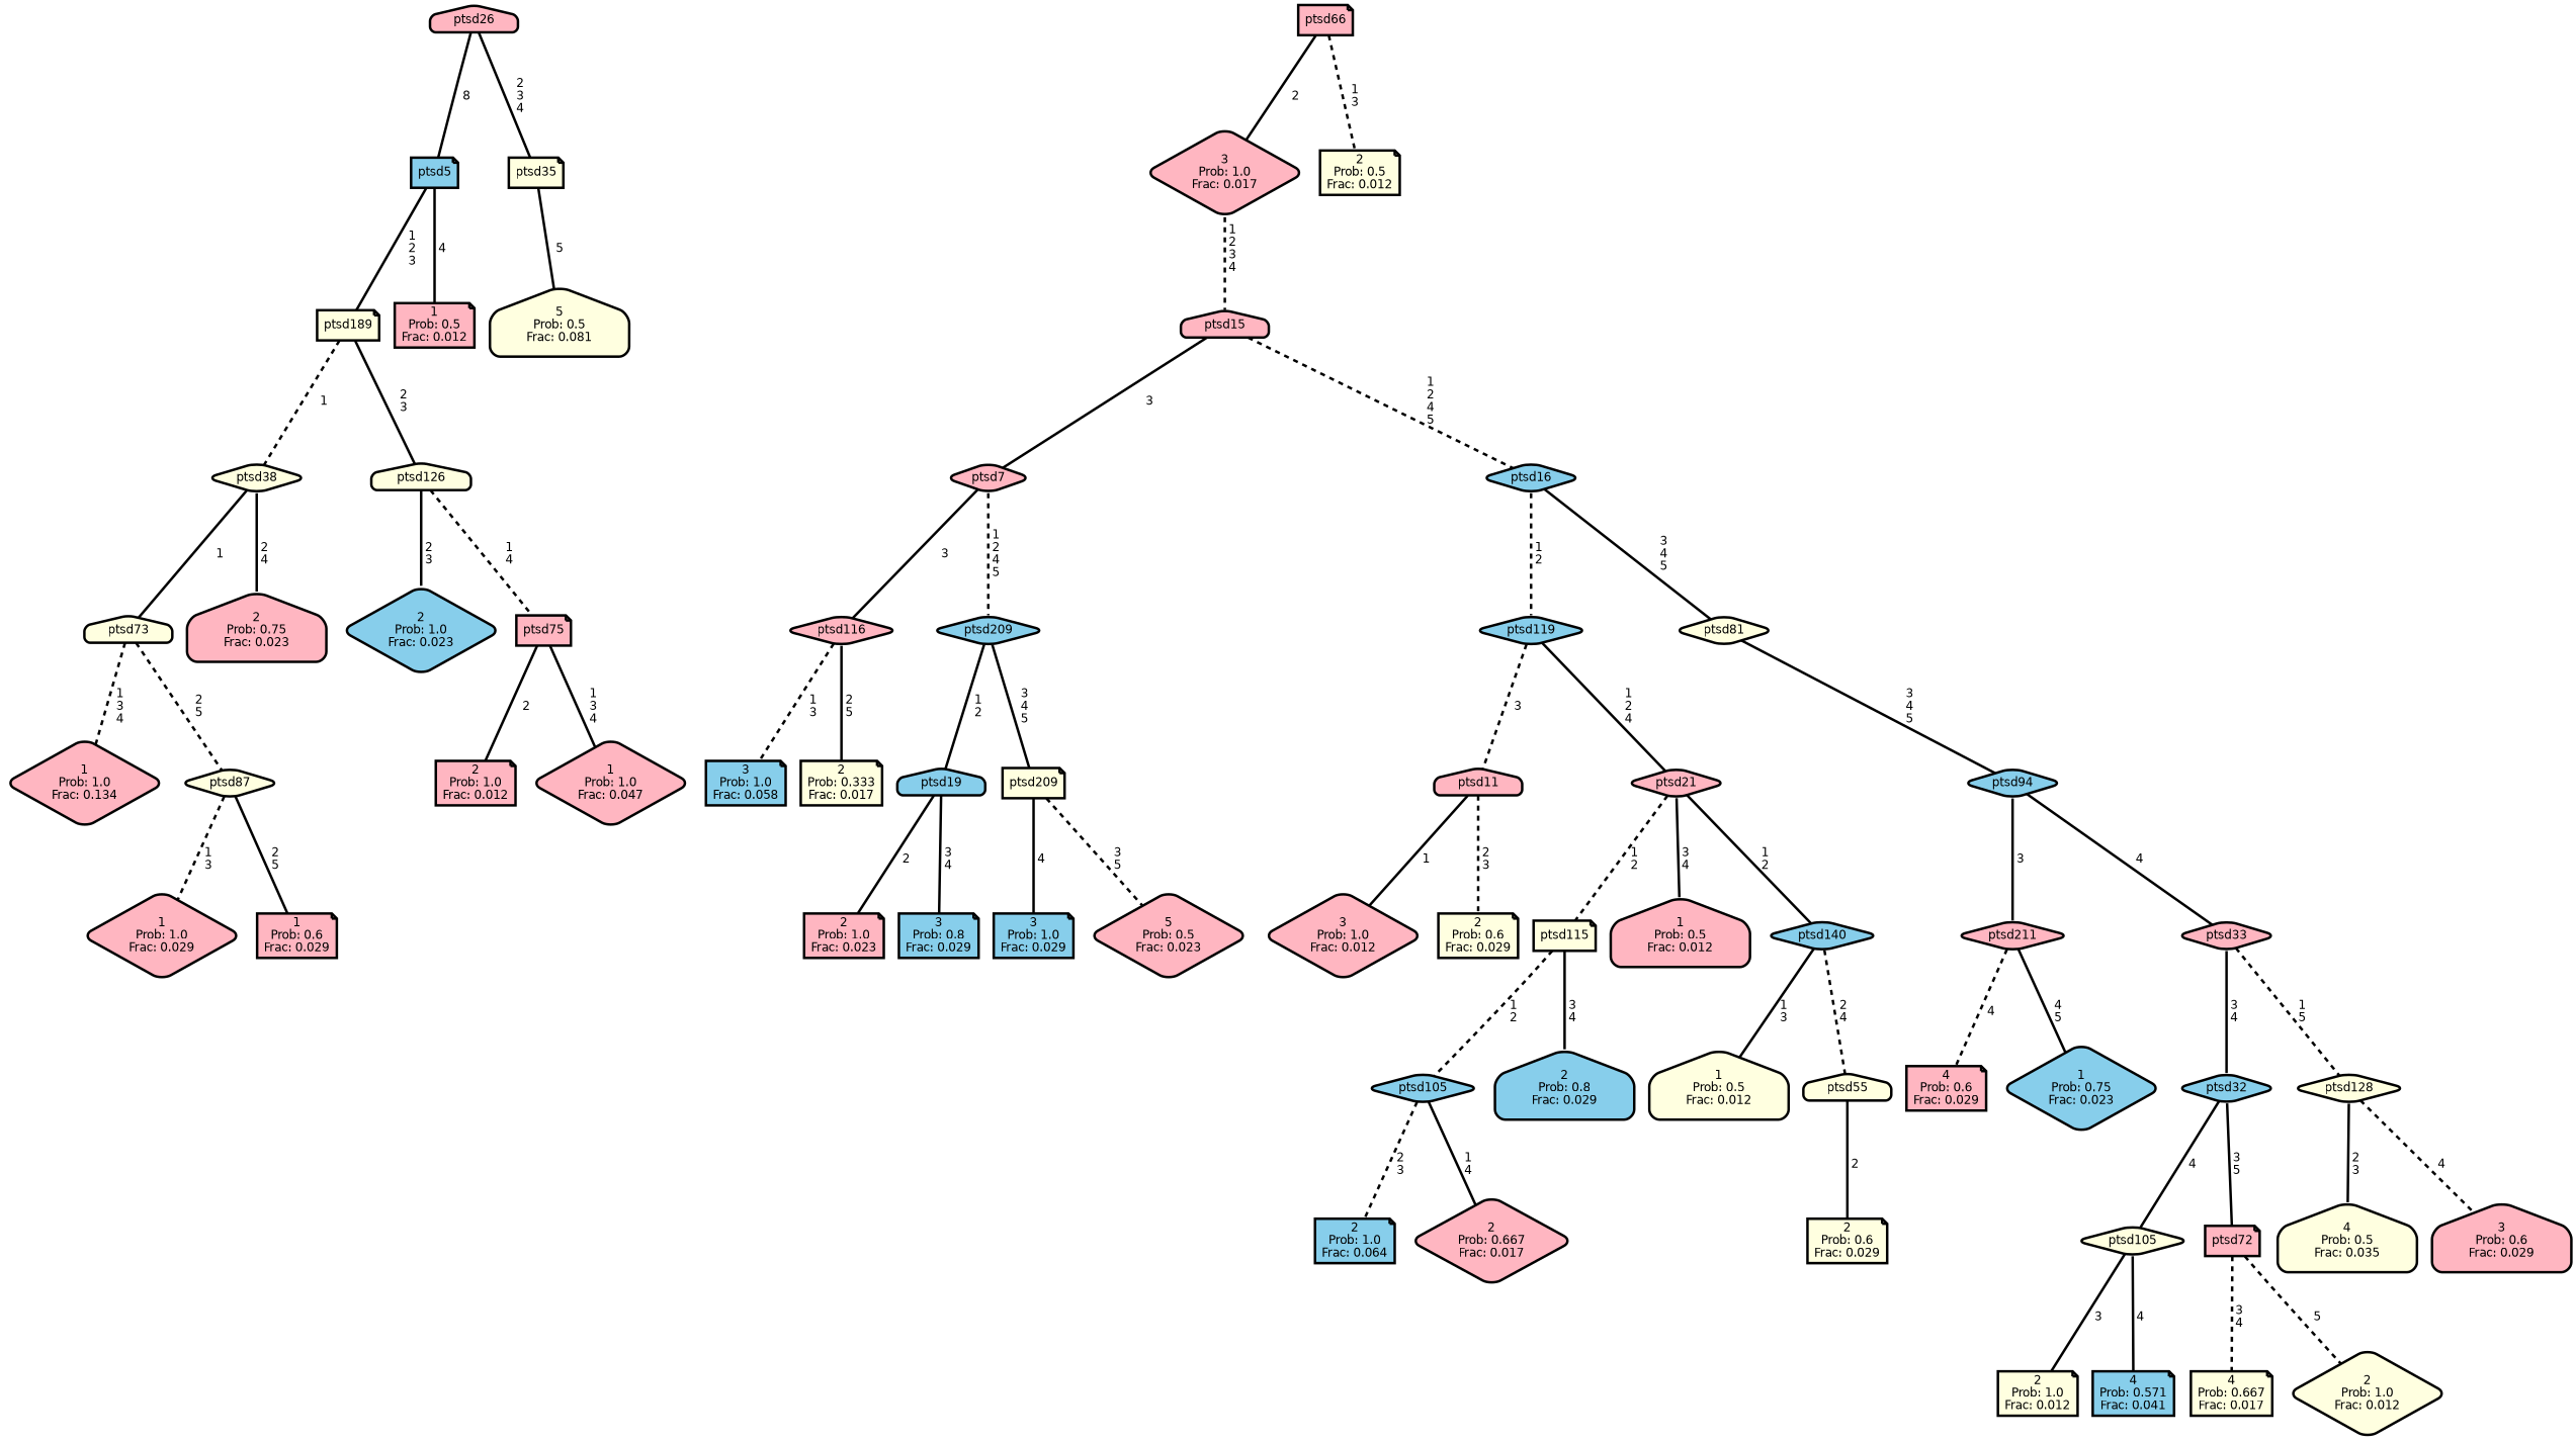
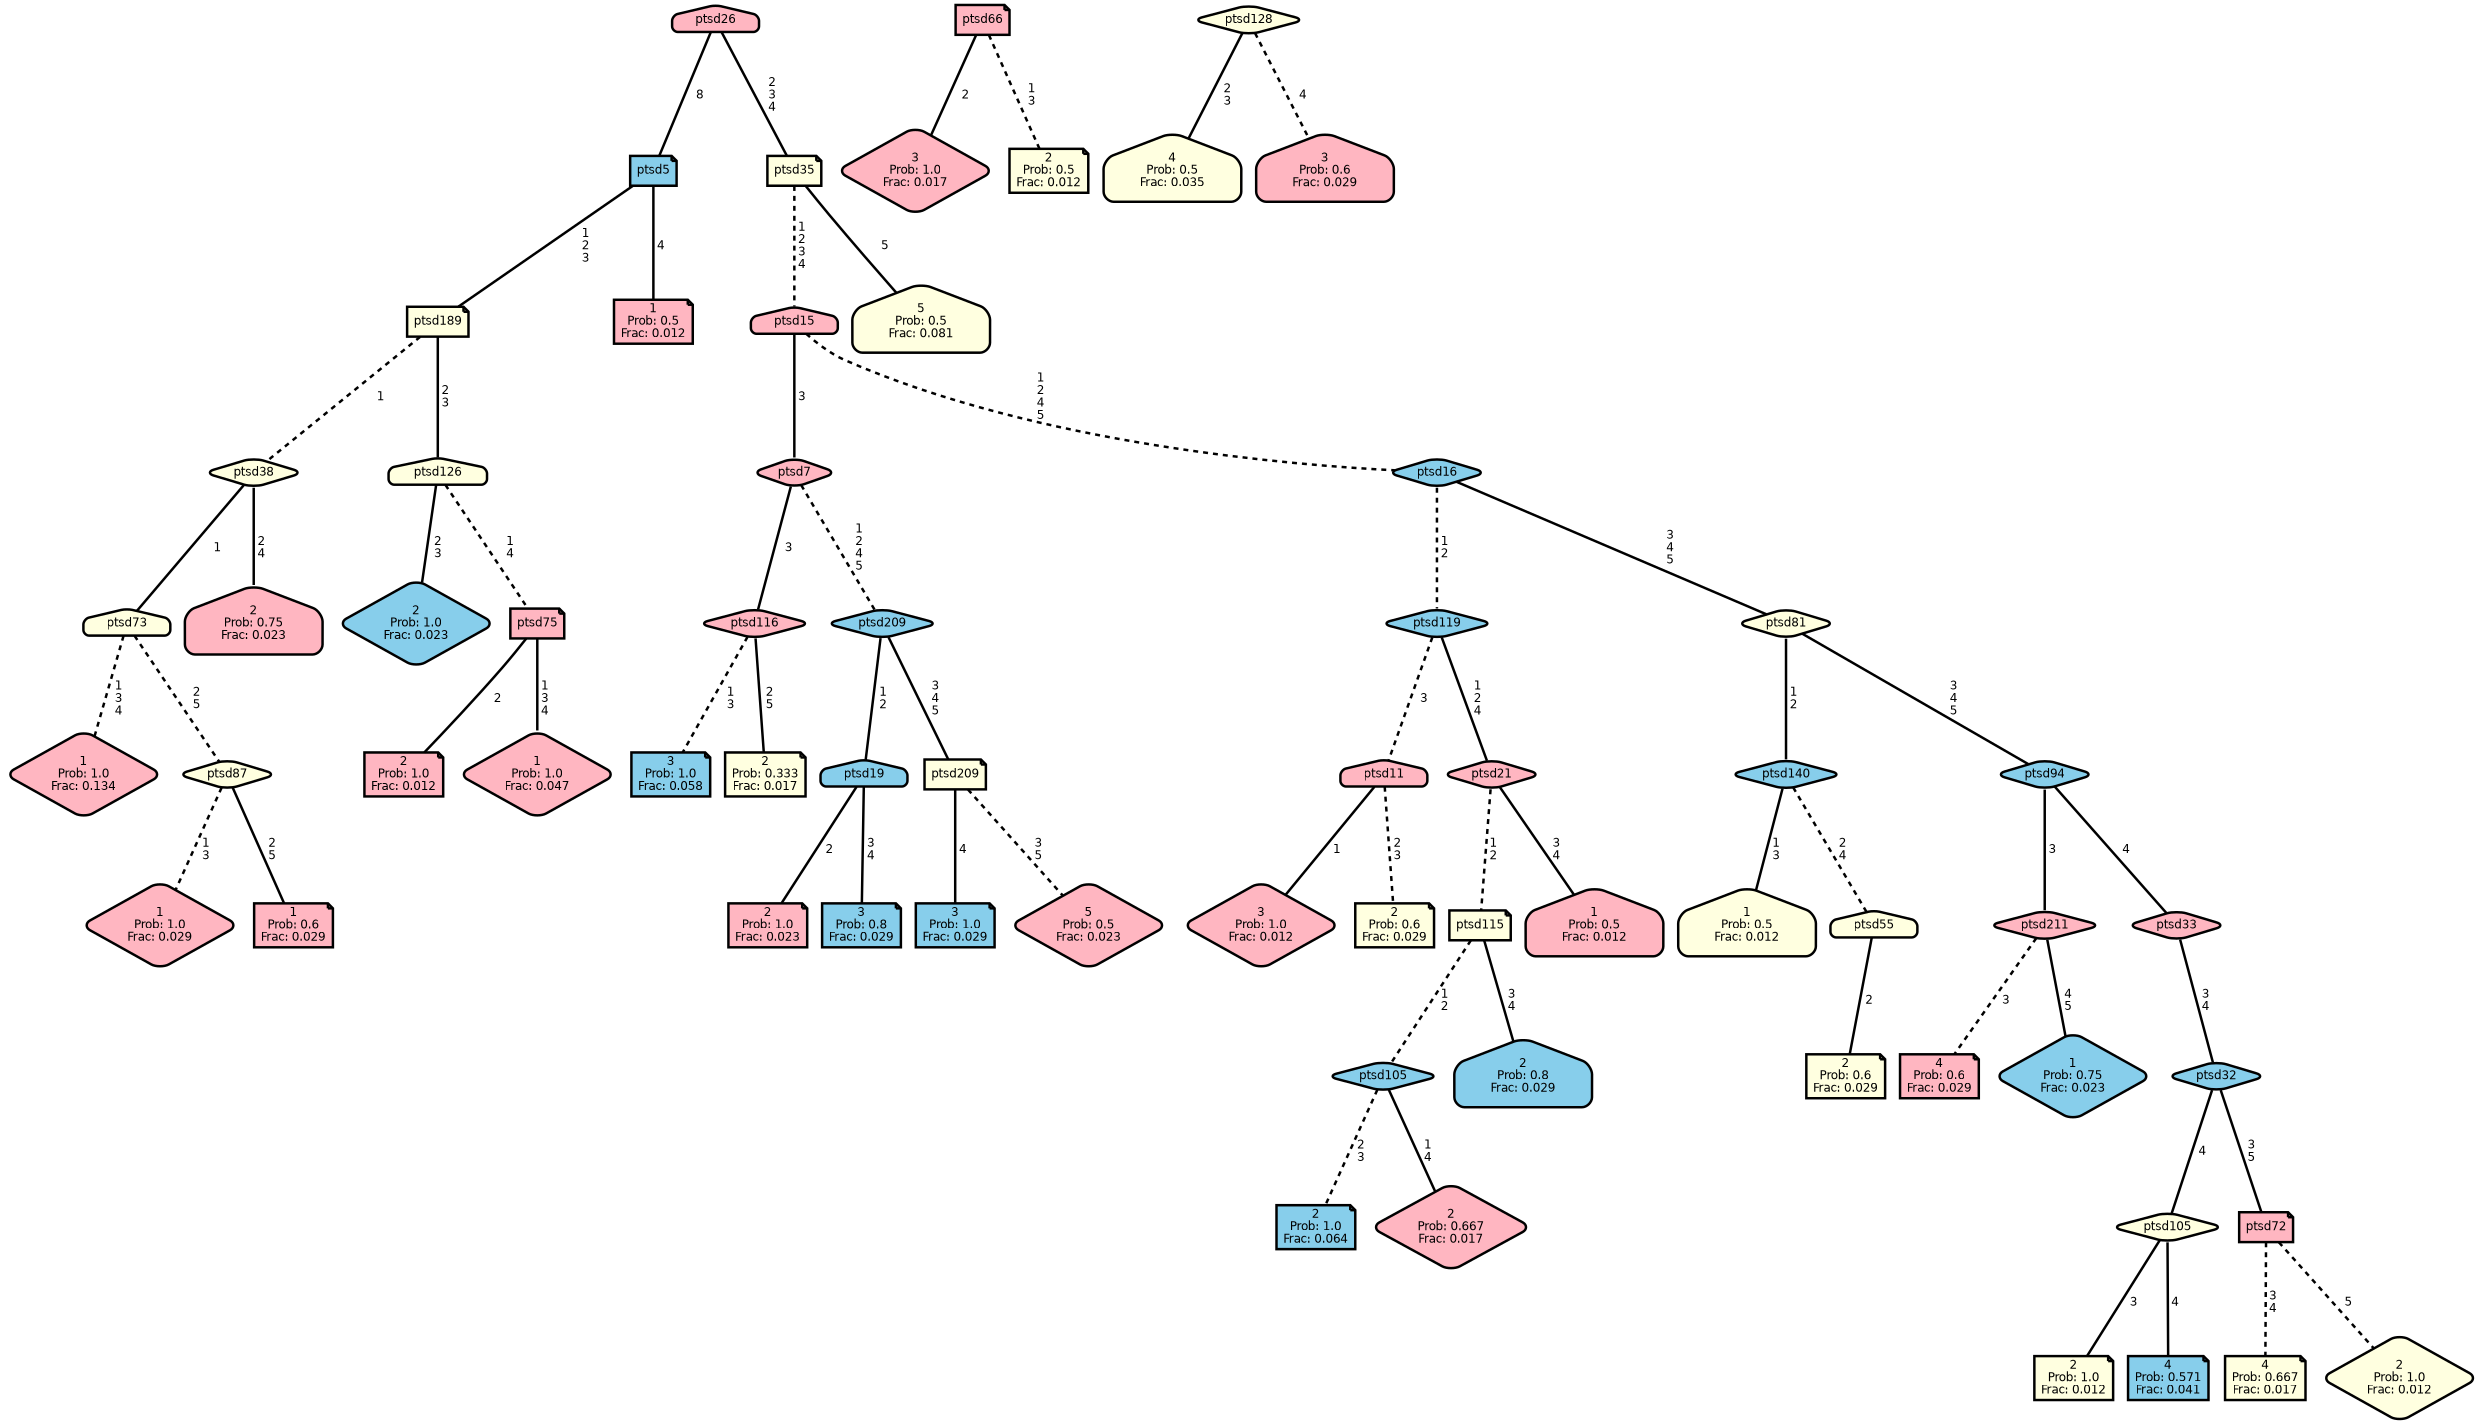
  graph {
    ranksep="0 equally"
    splines=straight
    node [color=black fillcolor=lightpink fontcolor=black fontname=helvetica penwidth=3 shape=diamond style="filled, rounded"]
    edge [color=black fontname=helvetica penwidth=3 style=dashed]
    n1 [label="1\nProb: 1.0\nFrac: 0.134"]
    n2 [fillcolor=lightyellow label=ptsd73 shape=house]
    n3 [fillcolor=lightyellow label=ptsd87]
    n4 [label="1\nProb: 1.0\nFrac: 0.029"]
    n5 [label="1\nProb: 0.6\nFrac: 0.029" shape=note]
    n6 [fillcolor=lightyellow label=ptsd38]
    n7 [label="2\nProb: 0.75\nFrac: 0.023" shape=house]
    n8 [fillcolor=lightyellow label=ptsd189 shape=note]
    n9 [fillcolor=lightyellow label=ptsd126 shape=house]
    n10 [fillcolor=skyblue label="2\nProb: 1.0\nFrac: 0.023"]
    n11 [label=ptsd75 shape=note]
    n12 [label="2\nProb: 1.0\nFrac: 0.012" shape=note]
    n13 [label="1\nProb: 1.0\nFrac: 0.047"]
    n14 [fillcolor=skyblue label=ptsd5 shape=note]
    n15 [label="1\nProb: 0.5\nFrac: 0.012" shape=note]
    n16 [label=ptsd26 shape=house]
    n17 [fillcolor=lightyellow label=ptsd35 shape=note]
    n18 [label=ptsd15 shape=house]
    n19 [fillcolor=lightyellow label="5\nProb: 0.5\nFrac: 0.081" shape=house]
    n20 [fillcolor=skyblue label="3\nProb: 1.0\nFrac: 0.058" shape=note]
    n21 [label=ptsd116]
    n22 [fillcolor=lightyellow label="2\nProb: 0.333\nFrac: 0.017" shape=note]
    n23 [label=ptsd7]
    n24 [fillcolor=skyblue label=ptsd209]
    n25 [fillcolor=skyblue label=ptsd19 shape=house]
    n26 [fillcolor=lightyellow label=ptsd209 shape=note]
    n27 [label="2\nProb: 1.0\nFrac: 0.023" shape=note]
    n28 [fillcolor=skyblue label="3\nProb: 0.8\nFrac: 0.029" shape=note]
    n29 [fillcolor=skyblue label="3\nProb: 1.0\nFrac: 0.029" shape=note]
    n30 [label="5\nProb: 0.5\nFrac: 0.023"]
    n31 [fillcolor=skyblue label=ptsd16]
    n32 [fillcolor=skyblue label=ptsd119]
    n33 [fillcolor=lightyellow label=ptsd81]
    n34 [label="3\nProb: 1.0\nFrac: 0.012"]
    n35 [label=ptsd11 shape=house]
    n36 [fillcolor=lightyellow label="2\nProb: 0.6\nFrac: 0.029" shape=note]
    n37 [label=ptsd21]
    n38 [fillcolor=lightyellow label=ptsd115 shape=note]
    n39 [label="1\nProb: 0.5\nFrac: 0.012" shape=house]
    n40 [fillcolor=skyblue label="2\nProb: 1.0\nFrac: 0.064" shape=note]
    n41 [fillcolor=skyblue label=ptsd105]
    n42 [label="2\nProb: 0.667\nFrac: 0.017"]
    n43 [fillcolor=skyblue label="2\nProb: 0.8\nFrac: 0.029" shape=house]
    n44 [fillcolor=skyblue label=ptsd140]
    n45 [fillcolor=skyblue label=ptsd94]
    n46 [fillcolor=lightyellow label="1\nProb: 0.5\nFrac: 0.012" shape=house]
    n47 [fillcolor=lightyellow label=ptsd55 shape=house]
    n48 [fillcolor=lightyellow label="2\nProb: 0.6\nFrac: 0.029" shape=note]
    n49 [label=ptsd66 shape=note]
    n50 [label="3\nProb: 1.0\nFrac: 0.017"]
    n51 [fillcolor=lightyellow label="2\nProb: 0.5\nFrac: 0.012" shape=note]
    n52 [label=ptsd211]
    n53 [label=ptsd33]
    n54 [label="4\nProb: 0.6\nFrac: 0.029" shape=note]
    n55 [fillcolor=skyblue label="1\nProb: 0.75\nFrac: 0.023"]
    n56 [fillcolor=skyblue label=ptsd32]
    n57 [fillcolor=lightyellow label=ptsd128]
    n58 [fillcolor=lightyellow label="2\nProb: 1.0\nFrac: 0.012" shape=note]
    n59 [fillcolor=lightyellow label=ptsd105]
    n60 [fillcolor=skyblue label="4\nProb: 0.571\nFrac: 0.041" shape=note]
    n61 [label=ptsd72 shape=note]
    n62 [fillcolor=lightyellow label="4\nProb: 0.667\nFrac: 0.017" shape=note]
    n63 [fillcolor=lightyellow label="2\nProb: 1.0\nFrac: 0.012"]
    n64 [fillcolor=lightyellow label="4\nProb: 0.5\nFrac: 0.035" shape=house]
    n65 [label="3\nProb: 0.6\nFrac: 0.029" shape=house]
    subgraph sub_1 {
      rank=same
    }
    n2 -- n1 [label=" 1\n 3\n 4"]
    n2 -- n3 [label=" 2\n 5"]
    n3 -- n4 [label=" 1\n 3"]
    n3 -- n5 [label=" 2\n 5" style=solid]
    n6 -- n2 [label=" 1" style=bold]
    n6 -- n7 [label=" 2\n 4" style=solid]
    n8 -- n6 [label=" 1"]
    n8 -- n9 [label=" 2\n 3" style=solid]
    n9 -- n10 [label=" 2\n 3" style=solid]
    n9 -- n11 [label=" 1\n 4"]
    n11 -- n12 [label=" 2" style=solid]
    n11 -- n13 [label=" 1\n 3\n 4" style=bold]
    n14 -- n8 [label=" 1\n 2\n 3" style=bold]
    n14 -- n15 [label=" 4" style=solid]
    n16 -- n14 [label=" 8" style=bold]
    n16 -- n17 [label=" 2\n 3\n 4" style=bold]
-   n50 -- n18 [label=" 1\n 2\n 3\n 4"]
+   n17 -- n18 [label=" 1\n 2\n 3\n 4"]
    n17 -- n19 [label=" 5" style=bold]
    n18 -- n23 [label=" 3" style=solid]
    n18 -- n31 [label=" 1\n 2\n 4\n 5"]
    n21 -- n20 [label=" 1\n 3"]
    n21 -- n22 [label=" 2\n 5" style=bold]
    n23 -- n21 [label=" 3" style=solid]
    n23 -- n24 [label=" 1\n 2\n 4\n 5"]
    n24 -- n25 [label=" 1\n 2" style=solid]
    n24 -- n26 [label=" 3\n 4\n 5" style=solid]
    n25 -- n27 [label=" 2" style=solid]
    n25 -- n28 [label=" 3\n 4" style=bold]
    n26 -- n29 [label=" 4" style=bold]
    n26 -- n30 [label=" 3\n 5"]
    n31 -- n32 [label=" 1\n 2"]
    n31 -- n33 [label=" 3\n 4\n 5" style=bold]
    n32 -- n35 [label=" 3"]
    n32 -- n37 [label=" 1\n 2\n 4" style=bold]
-   n37 -- n44 [label=" 1\n 2" style=solid]
+   n33 -- n44 [label=" 1\n 2" style=solid]
    n33 -- n45 [label=" 3\n 4\n 5" style=bold]
    n35 -- n34 [label=" 1" style=solid]
    n35 -- n36 [label=" 2\n 3"]
    n37 -- n38 [label=" 1\n 2"]
    n37 -- n39 [label=" 3\n 4" style=solid]
    n38 -- n41 [label=" 1\n 2"]
    n38 -- n43 [label=" 3\n 4" style=solid]
    n41 -- n40 [label=" 2\n 3"]
    n41 -- n42 [label=" 1\n 4" style=solid]
    n44 -- n46 [label=" 1\n 3" style=solid]
    n44 -- n47 [label=" 2\n 4"]
    n45 -- n52 [label=" 3" style=bold]
    n45 -- n53 [label=" 4" style=bold]
    n47 -- n48 [label=" 2" style=solid]
    n49 -- n50 [label=" 2" style=bold]
    n49 -- n51 [label=" 1\n 3"]
-   n52 -- n54 [label=" 4"]
+   n52 -- n54 [label=" 3"]
    n52 -- n55 [label=" 4\n 5" style=bold]
    n53 -- n56 [label=" 3\n 4" style=bold]
-   n53 -- n57 [label=" 1\n 5"]
    n56 -- n59 [label=" 4" style=bold]
    n56 -- n61 [label=" 3\n 5" style=solid]
    n57 -- n64 [label=" 2\n 3" style=bold]
    n57 -- n65 [label=" 4"]
    n59 -- n58 [label=" 3" style=solid]
    n59 -- n60 [label=" 4" style=solid]
    n61 -- n62 [label=" 3\n 4"]
    n61 -- n63 [label=" 5"]
  }
